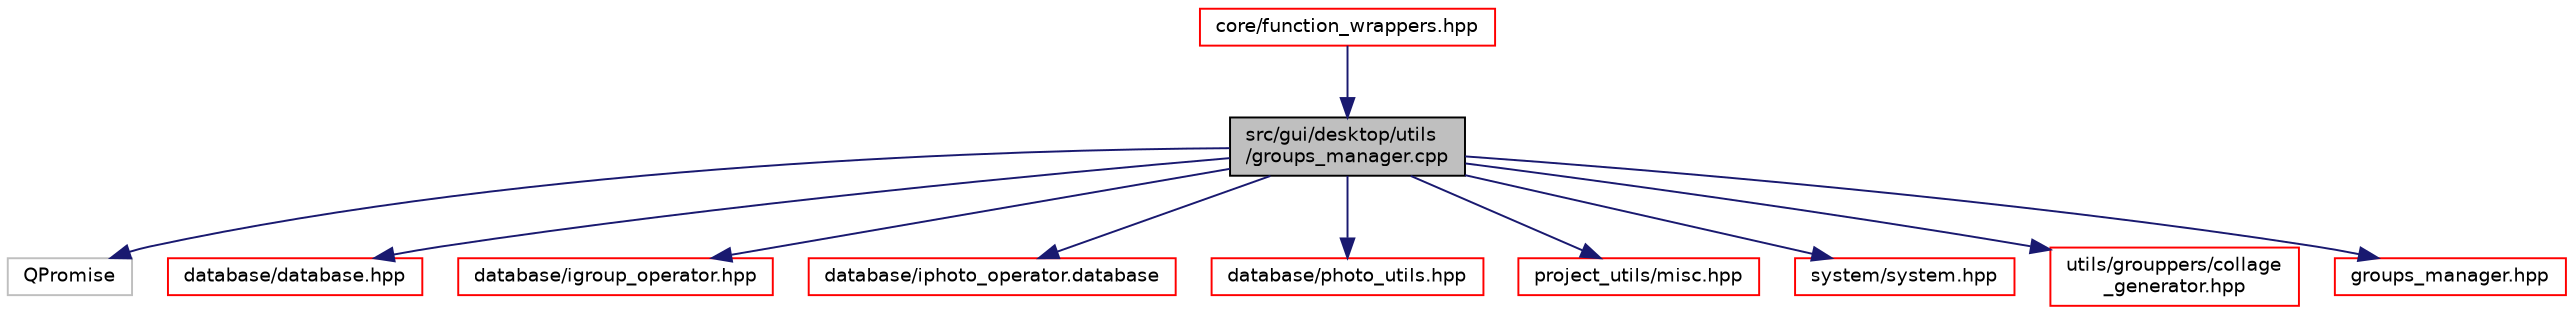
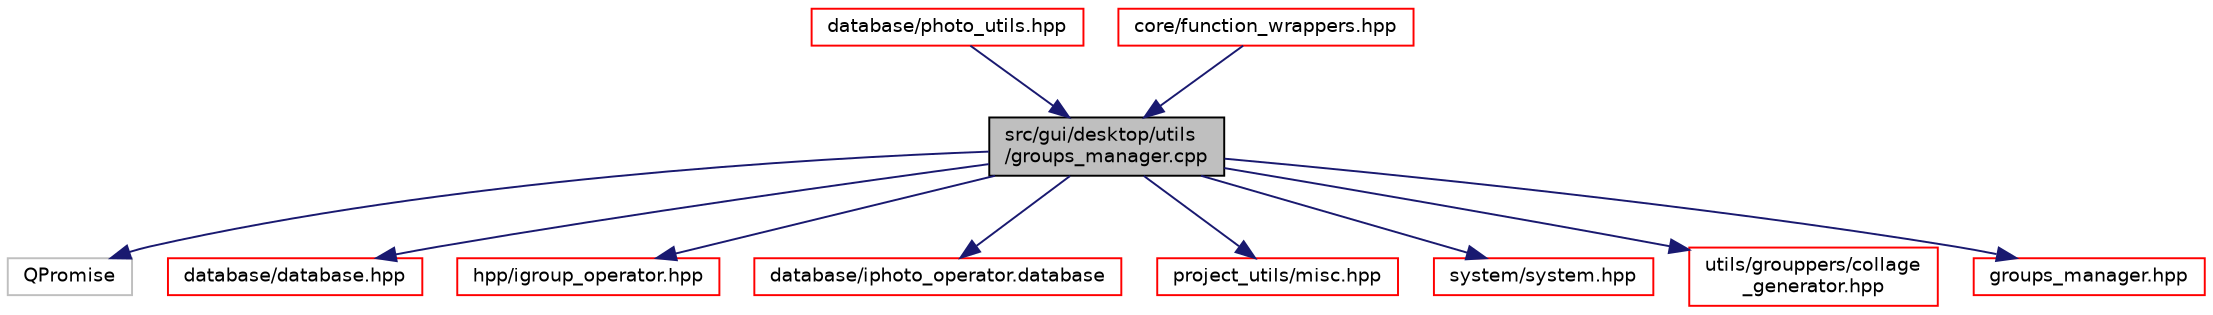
  digraph {
    node [color=red fillcolor=white fontname=Helvetica fontsize=10 shape=record style=filled]
    edge [color=midnightblue fontname=Helvetica fontsize=10 labelfontname=Helvetica labelfontsize=10 style=solid]
    n1 [color=black fillcolor=grey75 fontcolor=black height=0.2 label="src/gui/desktop/utils\l/groups_manager.cpp" width=0.4]
    n2 [color=grey75 height=0.2 label=QPromise width=0.4]
    n3 [height=0.2 label="database/database.hpp" width=0.4]
-   n4 [height=0.2 label="database/igroup_operator.hpp" width=0.4]
+   n4 [height=0.2 label="hpp/igroup_operator.hpp" width=0.4]
    n5 [height=0.2 label="database/iphoto_operator.database" width=0.4]
    n6 [height=0.2 label="database/photo_utils.hpp" width=0.4]
    n7 [height=0.2 label="project_utils/misc.hpp" width=0.4]
    n8 [height=0.2 label="system/system.hpp" width=0.4]
    n9 [height=0.2 label="utils/grouppers/collage\l_generator.hpp" width=0.4]
    n10 [height=0.2 label="groups_manager.hpp" width=0.4]
    n11 [height=0.2 label="core/function_wrappers.hpp" width=0.4]
    n1 -> n2
    n1 -> n3
    n1 -> n4
    n1 -> n5
-   n1 -> n6
+   n6 -> n1
    n1 -> n7
    n1 -> n8
    n1 -> n9
    n1 -> n10
    n11 -> n1
  }
